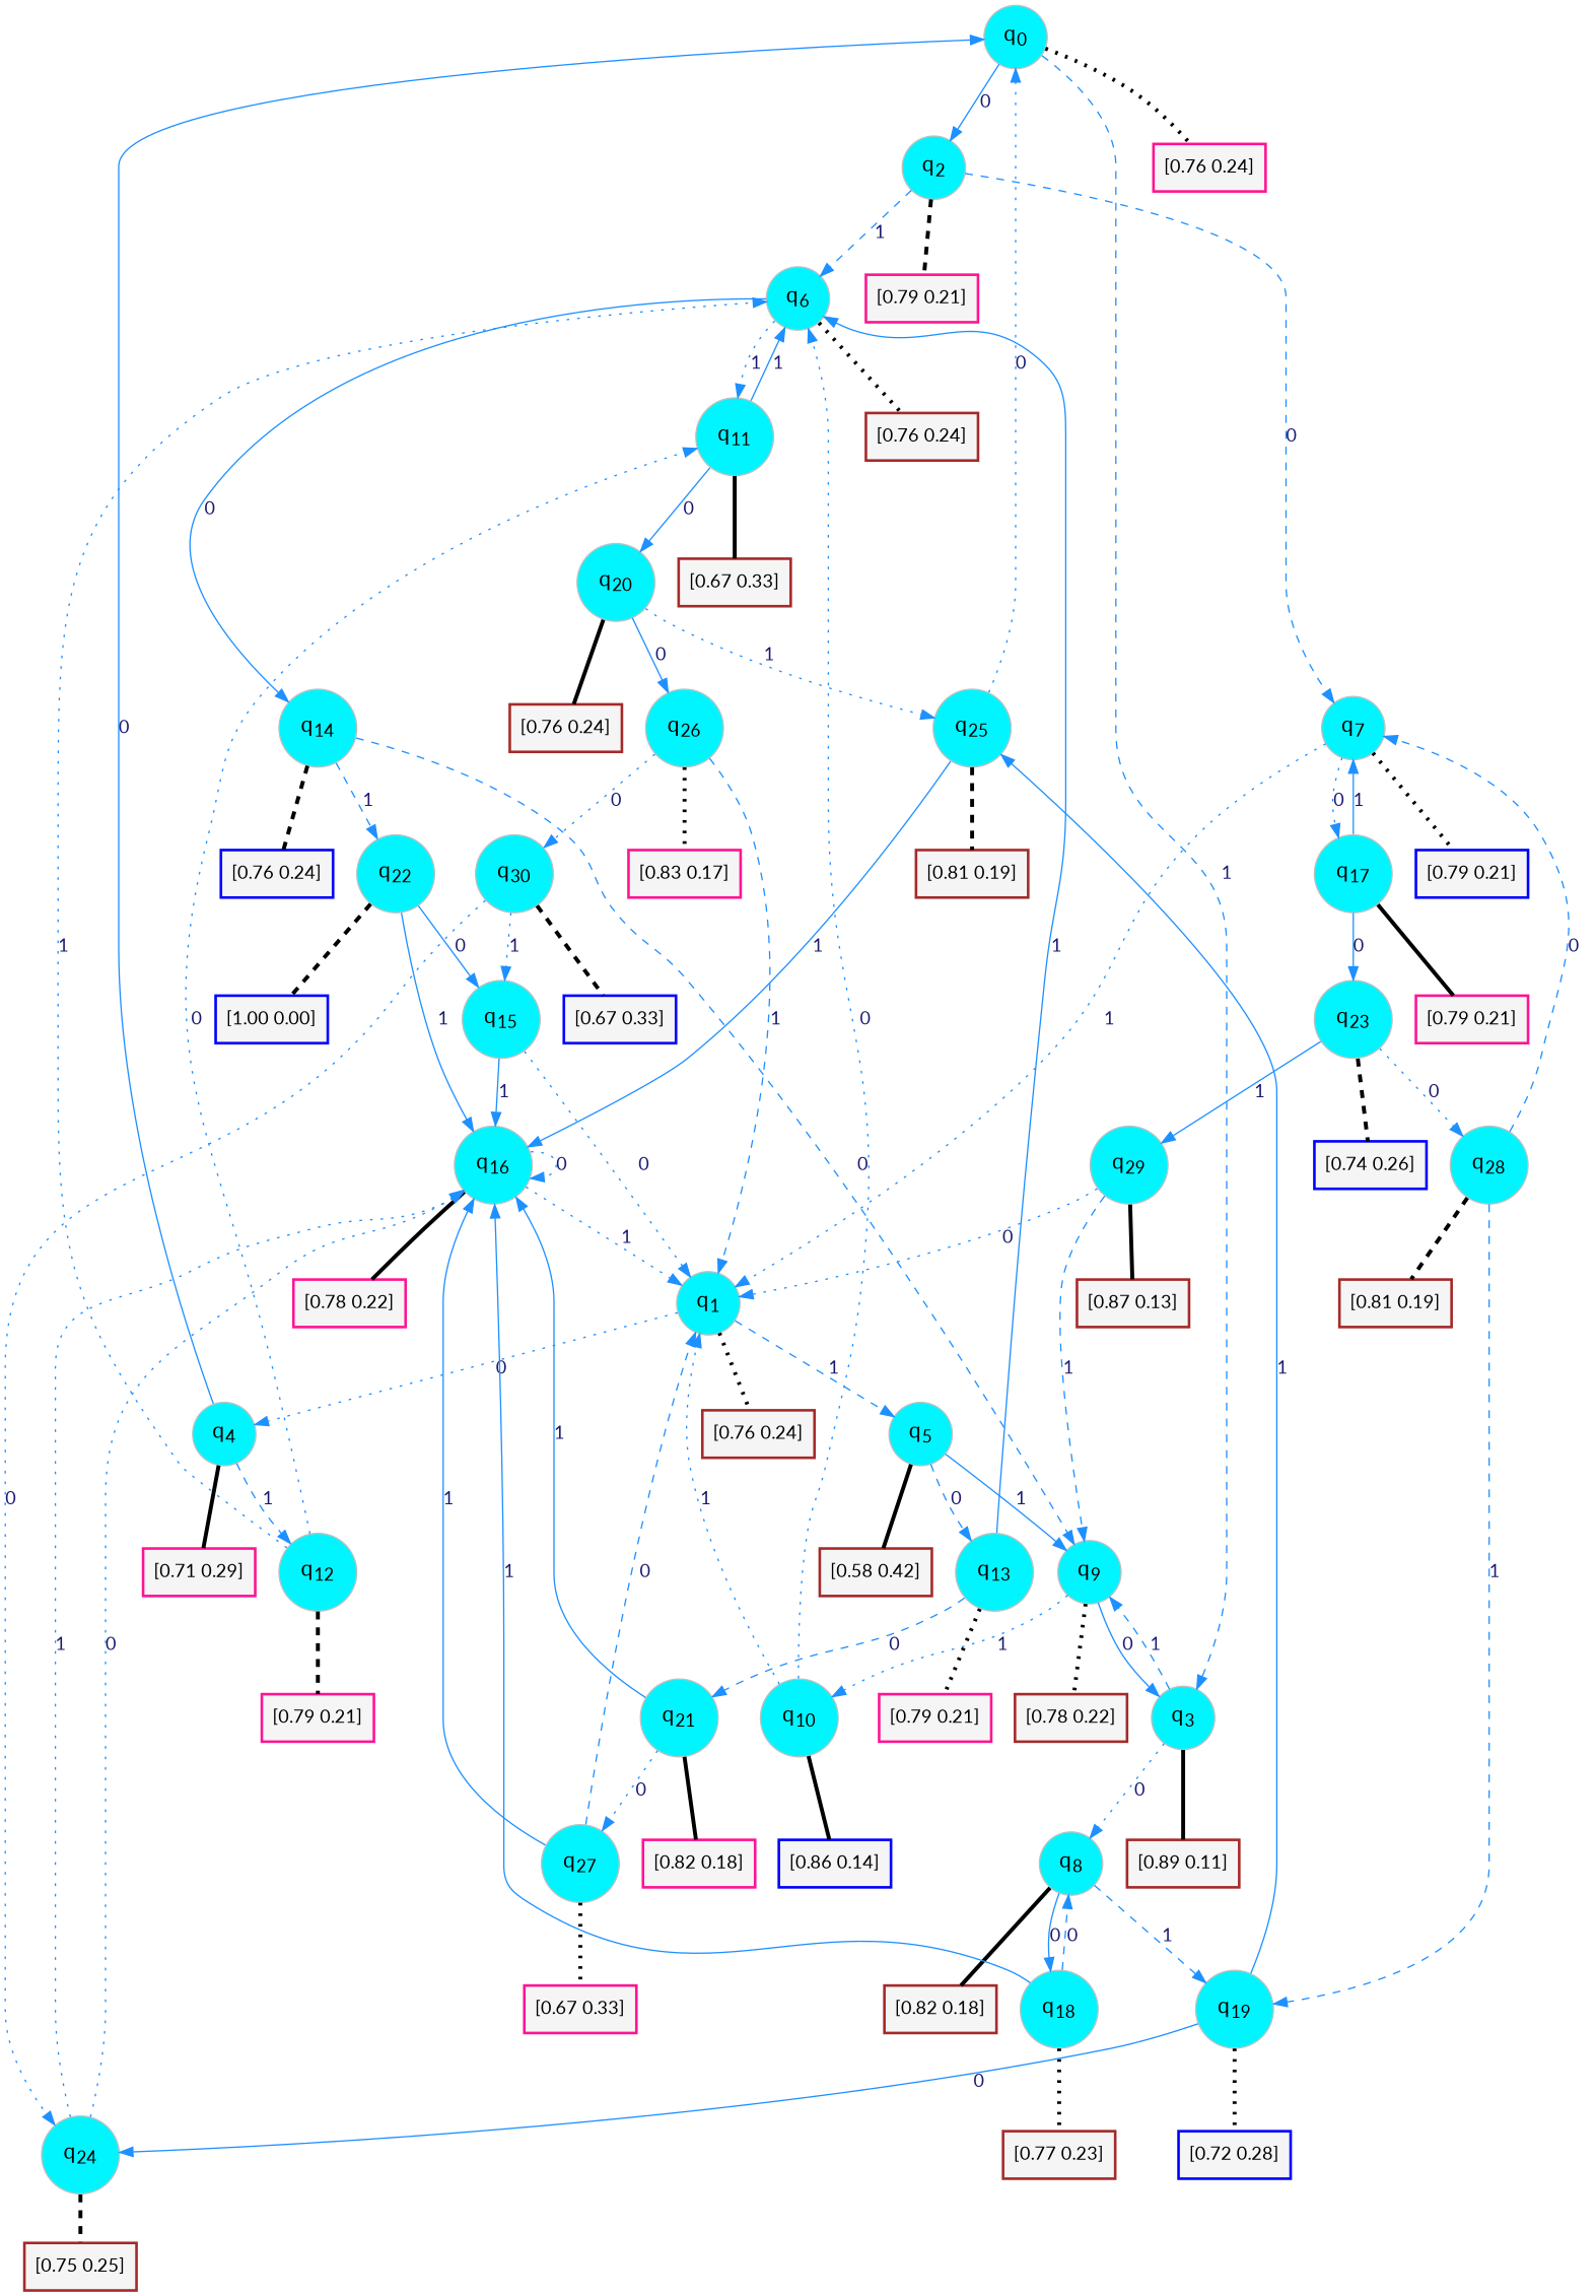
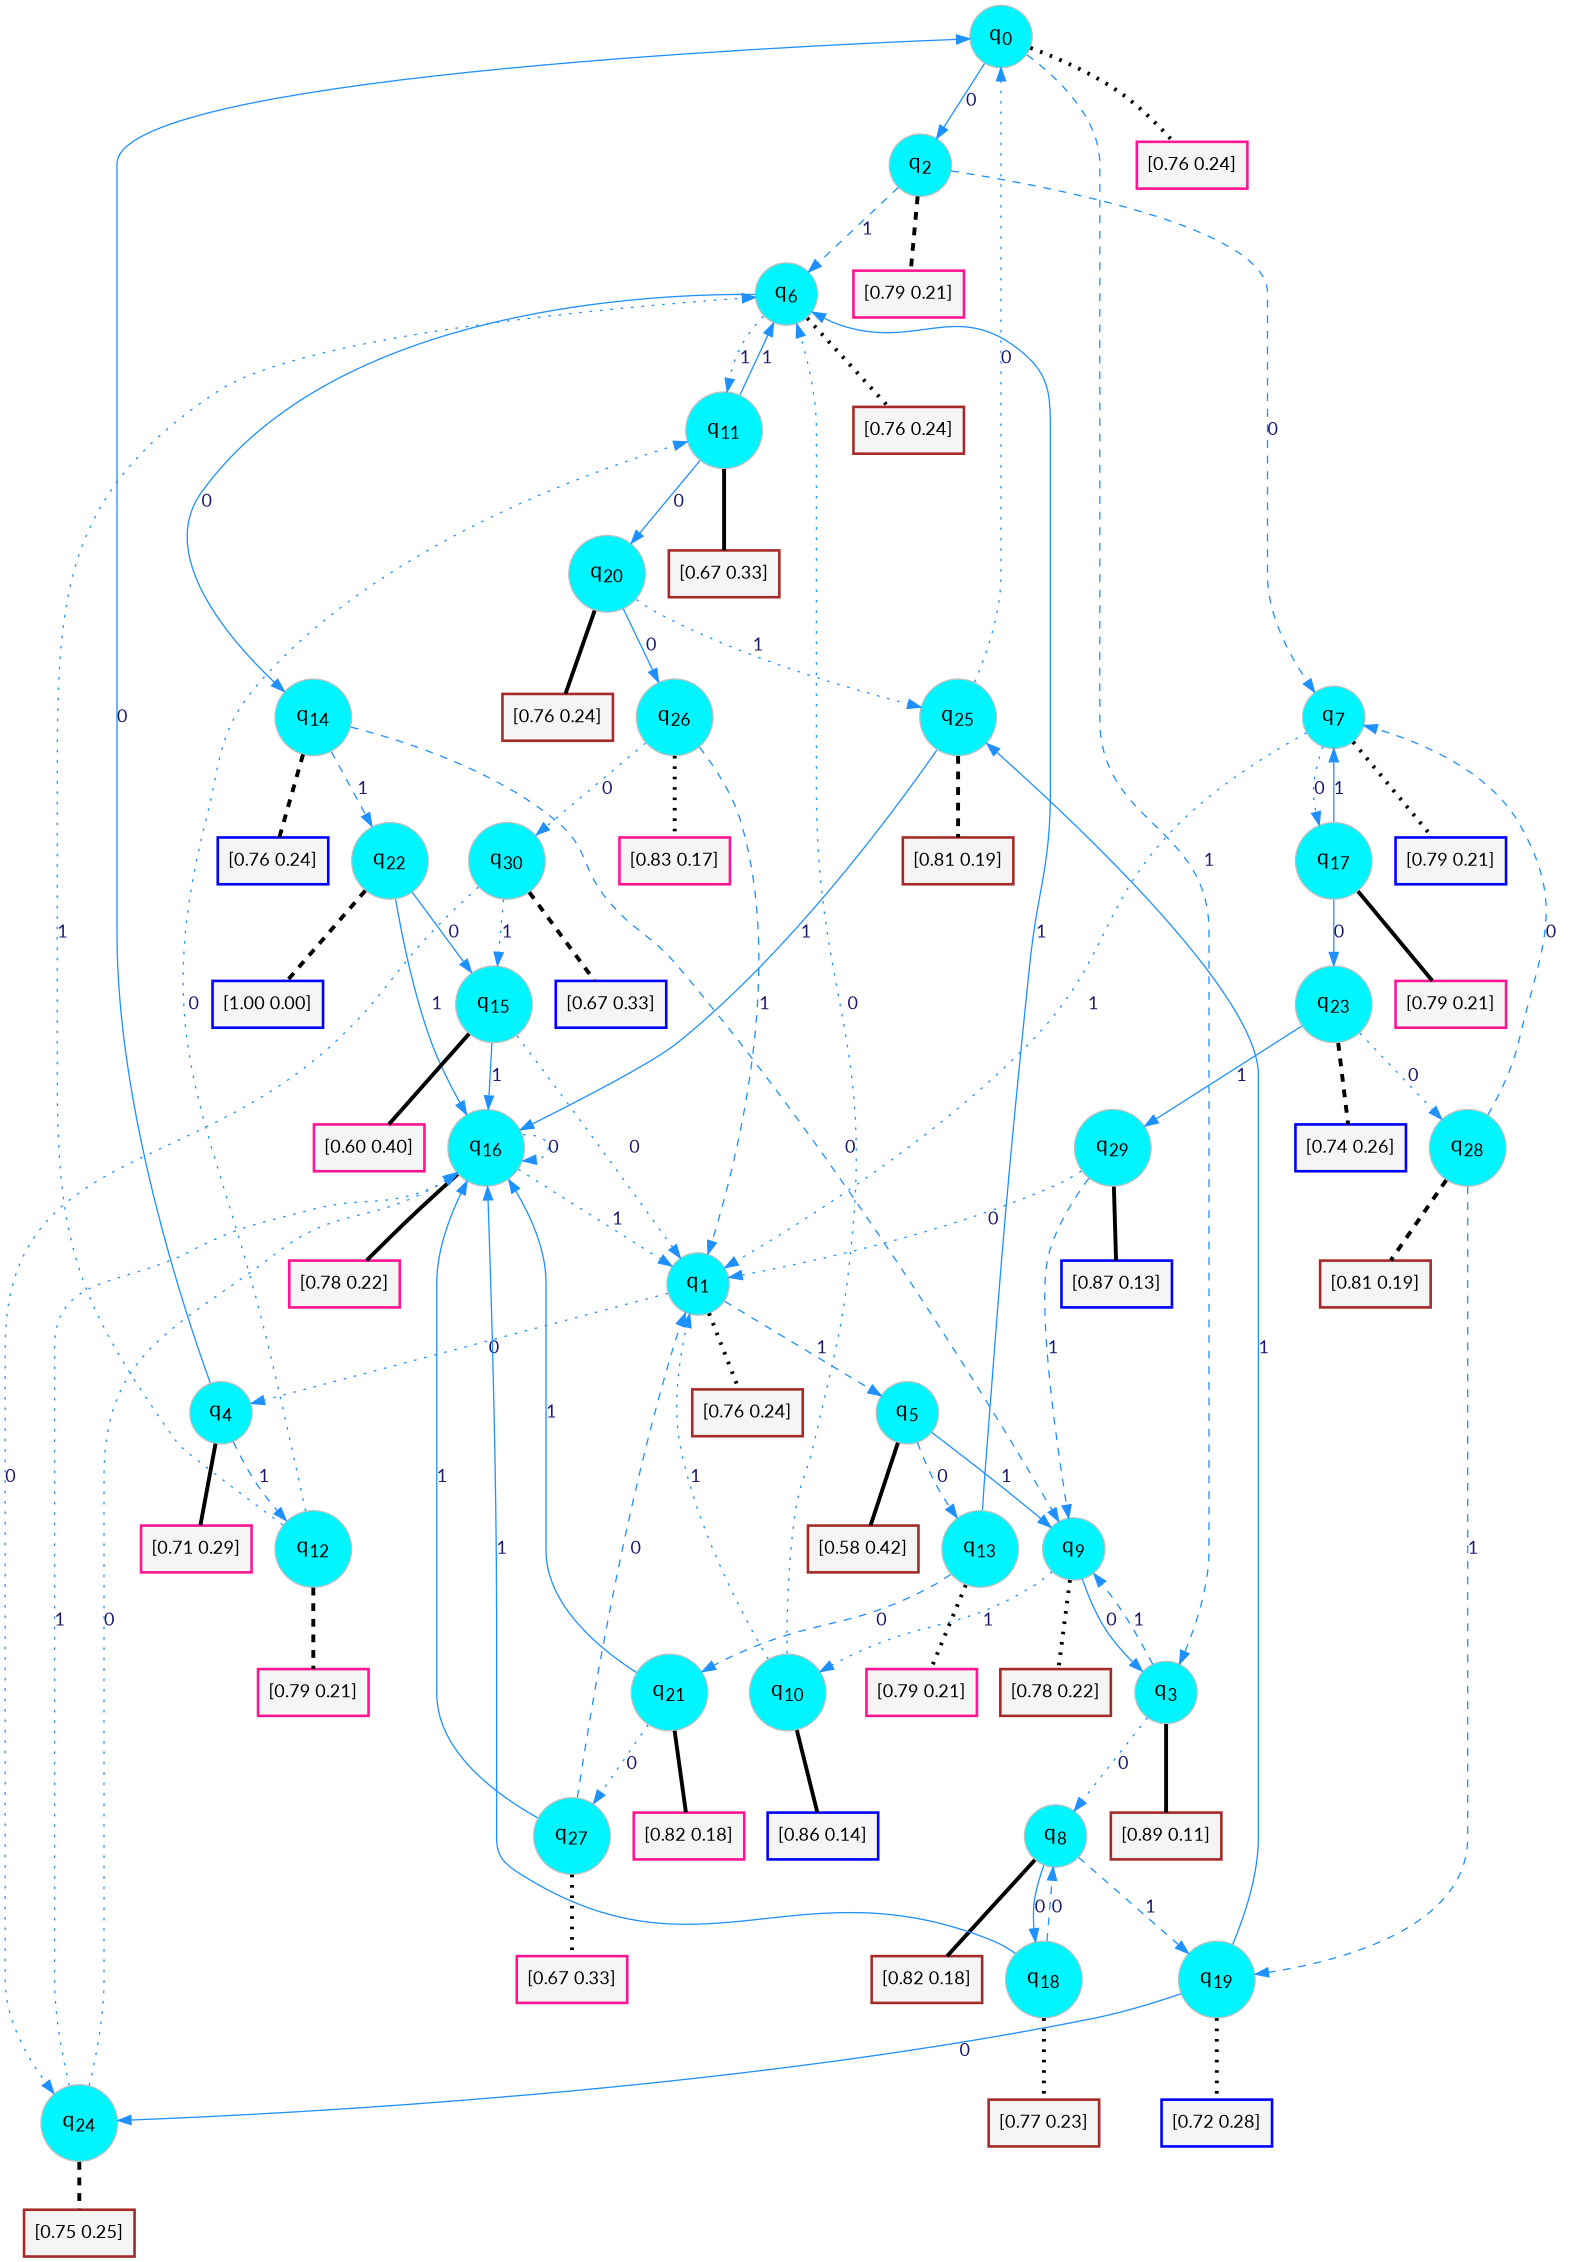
  digraph {
    fontname=Lato
    rankdir=TD
    node [color=gray fillcolor=turquoise1 fontcolor=black fontname=Lato fontsize=16 fontweight=bold shape=circle style=filled]
    edge [arrowsize=1 color=dodgerblue1 fontcolor=midnightblue fontname=Lato fontweight=bold penwidth=1 style=solid weight=20]
    n1 [label=<q<SUB>0</SUB>>]
    n2 [label=<q<SUB>2</SUB>>]
    n3 [label=<q<SUB>3</SUB>>]
    n4 [color=deeppink fillcolor=whitesmoke fontsize=14 label="[0.76 0.24]" penwidth=2 shape=box]
    n5 [label=<q<SUB>6</SUB>>]
    n6 [label=<q<SUB>7</SUB>>]
    n7 [color=deeppink fillcolor=whitesmoke fontsize=14 label="[0.79 0.21]" penwidth=2 shape=box]
    n8 [label=<q<SUB>8</SUB>>]
    n9 [label=<q<SUB>9</SUB>>]
    n10 [color=brown fillcolor=whitesmoke fontsize=14 label="[0.89 0.11]" penwidth=2 shape=box]
    n11 [label=<q<SUB>1</SUB>>]
    n12 [label=<q<SUB>4</SUB>>]
    n13 [label=<q<SUB>5</SUB>>]
    n14 [color=brown fillcolor=whitesmoke fontsize=14 label="[0.76 0.24]" penwidth=2 shape=box]
    n15 [label=<q<SUB>12</SUB>>]
    n16 [color=deeppink fillcolor=whitesmoke fontsize=14 label="[0.71 0.29]" penwidth=2 shape=box]
    n17 [label=<q<SUB>13</SUB>>]
    n18 [color=brown fillcolor=whitesmoke fontsize=14 label="[0.58 0.42]" penwidth=2 shape=box]
    n19 [label=<q<SUB>11</SUB>>]
    n20 [label=<q<SUB>14</SUB>>]
    n21 [color=brown fillcolor=whitesmoke fontsize=14 label="[0.76 0.24]" penwidth=2 shape=box]
    n22 [label=<q<SUB>17</SUB>>]
    n23 [color=blue fillcolor=whitesmoke fontsize=14 label="[0.79 0.21]" penwidth=2 shape=box]
    n24 [label=<q<SUB>18</SUB>>]
    n25 [label=<q<SUB>19</SUB>>]
    n26 [color=brown fillcolor=whitesmoke fontsize=14 label="[0.82 0.18]" penwidth=2 shape=box]
    n27 [label=<q<SUB>10</SUB>>]
    n28 [color=brown fillcolor=whitesmoke fontsize=14 label="[0.78 0.22]" penwidth=2 shape=box]
    n29 [color=deeppink fillcolor=whitesmoke fontsize=14 label="[0.79 0.21]" penwidth=2 shape=box]
    n30 [label=<q<SUB>21</SUB>>]
    n31 [color=deeppink fillcolor=whitesmoke fontsize=14 label="[0.79 0.21]" penwidth=2 shape=box]
    n32 [label=<q<SUB>20</SUB>>]
    n33 [color=brown fillcolor=whitesmoke fontsize=14 label="[0.67 0.33]" penwidth=2 shape=box]
    n34 [label=<q<SUB>22</SUB>>]
    n35 [color=blue fillcolor=whitesmoke fontsize=14 label="[0.76 0.24]" penwidth=2 shape=box]
    n36 [label=<q<SUB>23</SUB>>]
    n37 [color=deeppink fillcolor=whitesmoke fontsize=14 label="[0.79 0.21]" penwidth=2 shape=box]
    n38 [label=<q<SUB>16</SUB>>]
    n39 [color=brown fillcolor=whitesmoke fontsize=14 label="[0.77 0.23]" penwidth=2 shape=box]
    n40 [label=<q<SUB>24</SUB>>]
    n41 [label=<q<SUB>25</SUB>>]
    n42 [color=blue fillcolor=whitesmoke fontsize=14 label="[0.72 0.28]" penwidth=2 shape=box]
    n43 [color=blue fillcolor=whitesmoke fontsize=14 label="[0.86 0.14]" penwidth=2 shape=box]
    n44 [label=<q<SUB>26</SUB>>]
    n45 [color=brown fillcolor=whitesmoke fontsize=14 label="[0.76 0.24]" penwidth=2 shape=box]
    n46 [label=<q<SUB>27</SUB>>]
    n47 [color=deeppink fillcolor=whitesmoke fontsize=14 label="[0.82 0.18]" penwidth=2 shape=box]
    n48 [label=<q<SUB>15</SUB>>]
    n49 [color=blue fillcolor=whitesmoke fontsize=14 label="[1.00 0.00]" penwidth=2 shape=box]
+   n50 [color=deeppink fillcolor=whitesmoke fontsize=14 label="[0.60 0.40]" penwidth=2 shape=box]
    n51 [color=deeppink fillcolor=whitesmoke fontsize=14 label="[0.78 0.22]" penwidth=2 shape=box]
    n52 [label=<q<SUB>28</SUB>>]
    n53 [label=<q<SUB>29</SUB>>]
    n54 [color=blue fillcolor=whitesmoke fontsize=14 label="[0.74 0.26]" penwidth=2 shape=box]
    n55 [color=brown fillcolor=whitesmoke fontsize=14 label="[0.75 0.25]" penwidth=2 shape=box]
    n56 [color=brown fillcolor=whitesmoke fontsize=14 label="[0.81 0.19]" penwidth=2 shape=box]
    n57 [label=<q<SUB>30</SUB>>]
    n58 [color=deeppink fillcolor=whitesmoke fontsize=14 label="[0.83 0.17]" penwidth=2 shape=box]
    n59 [color=deeppink fillcolor=whitesmoke fontsize=14 label="[0.67 0.33]" penwidth=2 shape=box]
    n60 [color=brown fillcolor=whitesmoke fontsize=14 label="[0.81 0.19]" penwidth=2 shape=box]
-   n61 [color=brown fillcolor=whitesmoke fontsize=14 label="[0.87 0.13]" penwidth=2 shape=box]
+   n61 [color=blue fillcolor=whitesmoke fontsize=14 label="[0.87 0.13]" penwidth=2 shape=box]
    n62 [color=blue fillcolor=whitesmoke fontsize=14 label="[0.67 0.33]" penwidth=2 shape=box]
    n1 -> n2 [label=0]
    n1 -> n3 [label=1 style=dashed]
    n1 -> n4 [arrowhead=none color=black penwidth=3 style=dotted]
    n2 -> n5 [label=1 style=dashed]
    n2 -> n6 [label=0 style=dashed]
    n2 -> n7 [arrowhead=none color=black penwidth=3 style=dashed]
    n3 -> n8 [label=0 style=dotted]
    n3 -> n9 [label=1 style=dashed]
    n3 -> n10 [arrowhead=none color=black penwidth=3]
    n5 -> n19 [label=1 style=dotted]
    n5 -> n20 [label=0]
    n5 -> n21 [arrowhead=none color=black penwidth=3 style=dotted]
    n6 -> n11 [label=1 style=dotted]
    n6 -> n22 [label=0 style=dotted]
    n6 -> n23 [arrowhead=none color=black penwidth=3 style=dotted]
    n8 -> n24 [label=0]
    n8 -> n25 [label=1 style=dashed]
    n8 -> n26 [arrowhead=none color=black penwidth=3]
    n9 -> n3 [label=0]
    n9 -> n27 [label=1 style=dotted]
    n9 -> n28 [arrowhead=none color=black penwidth=3 style=dotted]
    n11 -> n12 [label=0 style=dotted]
    n11 -> n13 [label=1 style=dashed]
    n11 -> n14 [arrowhead=none color=black penwidth=3 style=dotted]
    n12 -> n1 [label=0]
    n12 -> n15 [label=1 style=dashed]
    n12 -> n16 [arrowhead=none color=black penwidth=3]
    n13 -> n9 [label=1]
    n13 -> n17 [label=0 style=dashed]
    n13 -> n18 [arrowhead=none color=black penwidth=3]
    n15 -> n5 [label=1 style=dotted]
    n15 -> n19 [label=0 style=dotted]
    n15 -> n29 [arrowhead=none color=black penwidth=3 style=dashed]
    n17 -> n5 [label=1]
    n17 -> n30 [label=0 style=dashed]
    n17 -> n31 [arrowhead=none color=black penwidth=3 style=dotted]
    n19 -> n5 [label=1]
    n19 -> n32 [label=0]
    n19 -> n33 [arrowhead=none color=black penwidth=3]
    n20 -> n9 [label=0 style=dashed]
    n20 -> n34 [label=1 style=dashed]
    n20 -> n35 [arrowhead=none color=black penwidth=3 style=dashed]
    n22 -> n6 [label=1]
    n22 -> n36 [label=0]
    n22 -> n37 [arrowhead=none color=black penwidth=3]
    n24 -> n8 [label=0 style=dashed]
    n24 -> n38 [label=1]
    n24 -> n39 [arrowhead=none color=black penwidth=3 style=dotted]
    n25 -> n40 [label=0]
    n25 -> n41 [label=1]
    n25 -> n42 [arrowhead=none color=black penwidth=3 style=dotted]
    n27 -> n5 [label=0 style=dotted]
    n27 -> n11 [label=1 style=dotted]
    n27 -> n43 [arrowhead=none color=black penwidth=3]
    n30 -> n38 [label=1]
    n30 -> n46 [label=0 style=dotted]
    n30 -> n47 [arrowhead=none color=black penwidth=3]
    n32 -> n41 [label=1 style=dotted]
    n32 -> n44 [label=0]
    n32 -> n45 [arrowhead=none color=black penwidth=3]
    n34 -> n38 [label=1]
    n34 -> n48 [label=0]
    n34 -> n49 [arrowhead=none color=black penwidth=3 style=dashed]
    n36 -> n52 [label=0 style=dotted]
    n36 -> n53 [label=1]
    n36 -> n54 [arrowhead=none color=black penwidth=3 style=dashed]
    n38 -> n11 [label=1 style=dotted]
    n38 -> n38 [label=0 style=dotted]
    n38 -> n51 [arrowhead=none color=black penwidth=3]
    n40 -> n38 [label=0 style=dotted]
    n40 -> n38 [label=1 style=dotted]
    n40 -> n55 [arrowhead=none color=black penwidth=3 style=dashed]
    n41 -> n1 [label=0 style=dotted]
    n41 -> n38 [label=1]
    n41 -> n56 [arrowhead=none color=black penwidth=3 style=dashed]
    n44 -> n11 [label=1 style=dashed]
    n44 -> n57 [label=0 style=dotted]
    n44 -> n58 [arrowhead=none color=black penwidth=3 style=dotted]
    n46 -> n11 [label=0 style=dashed]
    n46 -> n38 [label=1]
    n46 -> n59 [arrowhead=none color=black penwidth=3 style=dotted]
    n48 -> n11 [label=0 style=dotted]
    n48 -> n38 [label=1]
+   n48 -> n50 [arrowhead=none color=black penwidth=3]
    n52 -> n6 [label=0 style=dashed]
    n52 -> n25 [label=1 style=dashed]
    n52 -> n60 [arrowhead=none color=black penwidth=3 style=dashed]
    n53 -> n9 [label=1 style=dashed]
    n53 -> n11 [label=0 style=dotted]
    n53 -> n61 [arrowhead=none color=black penwidth=3]
    n57 -> n40 [label=0 style=dotted]
    n57 -> n48 [label=1 style=dotted]
    n57 -> n62 [arrowhead=none color=black penwidth=3 style=dashed]
  }
